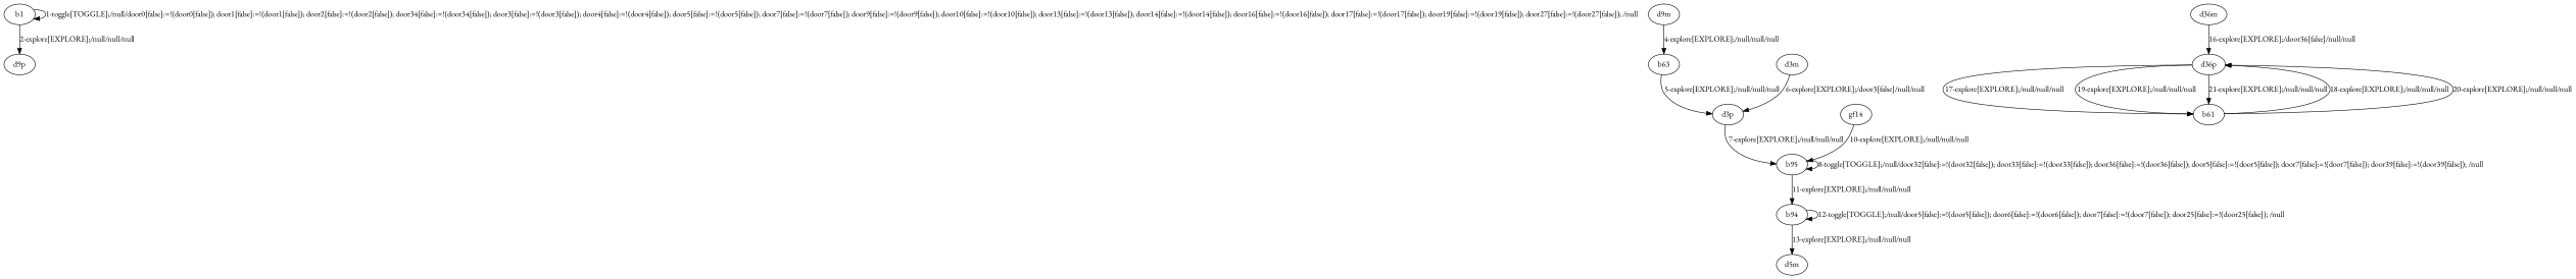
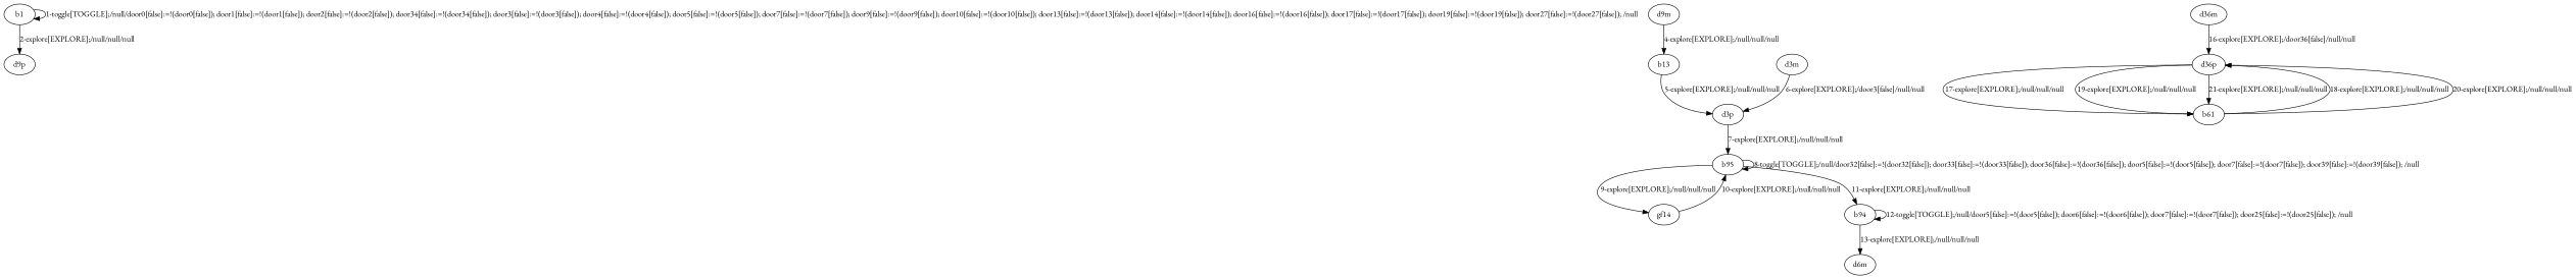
  digraph {
    fontname="EB Garamond"
    node [fontname="EB Garamond"]
    edge [fontname="EB Garamond"]
    b1
    d9p
    d9m
-   b13 [label=b63]
+   b13
    d3p
    d3m
    b95
    gf14
    b94
-   d6m [label=d5m]
+   d6m
    d36m
    d36p
    b61
    b1 -> b1 [label="1-toggle[TOGGLE];/null/door0[false]:=!(door0[false]); door1[false]:=!(door1[false]); door2[false]:=!(door2[false]); door34[false]:=!(door34[false]); door3[false]:=!(door3[false]); door4[false]:=!(door4[false]); door5[false]:=!(door5[false]); door7[false]:=!(door7[false]); door9[false]:=!(door9[false]); door10[false]:=!(door10[false]); door13[false]:=!(door13[false]); door14[false]:=!(door14[false]); door16[false]:=!(door16[false]); door17[false]:=!(door17[false]); door19[false]:=!(door19[false]); door27[false]:=!(door27[false]); /null"]
    b1 -> d9p [label="2-explore[EXPLORE];/null/null/null"]
    d9m -> b13 [label="4-explore[EXPLORE];/null/null/null"]
    b13 -> d3p [label="5-explore[EXPLORE];/null/null/null"]
    d3p -> b95 [label="7-explore[EXPLORE];/null/null/null"]
    d3m -> d3p [label="6-explore[EXPLORE];/door3[false]/null/null"]
    b95 -> b95 [label="8-toggle[TOGGLE];/null/door32[false]:=!(door32[false]); door33[false]:=!(door33[false]); door36[false]:=!(door36[false]); door5[false]:=!(door5[false]); door7[false]:=!(door7[false]); door39[false]:=!(door39[false]); /null"]
+   b95 -> gf14 [label="9-explore[EXPLORE];/null/null/null"]
    b95 -> b94 [label="11-explore[EXPLORE];/null/null/null"]
    gf14 -> b95 [label="10-explore[EXPLORE];/null/null/null"]
    b94 -> b94 [label="12-toggle[TOGGLE];/null/door5[false]:=!(door5[false]); door6[false]:=!(door6[false]); door7[false]:=!(door7[false]); door25[false]:=!(door25[false]); /null"]
    b94 -> d6m [label="13-explore[EXPLORE];/null/null/null"]
    d36m -> d36p [label="16-explore[EXPLORE];/door36[false]/null/null"]
    d36p -> b61 [label="17-explore[EXPLORE];/null/null/null"]
    d36p -> b61 [label="19-explore[EXPLORE];/null/null/null"]
    d36p -> b61 [label="21-explore[EXPLORE];/null/null/null"]
    b61 -> d36p [label="18-explore[EXPLORE];/null/null/null"]
    b61 -> d36p [label="20-explore[EXPLORE];/null/null/null"]
  }
